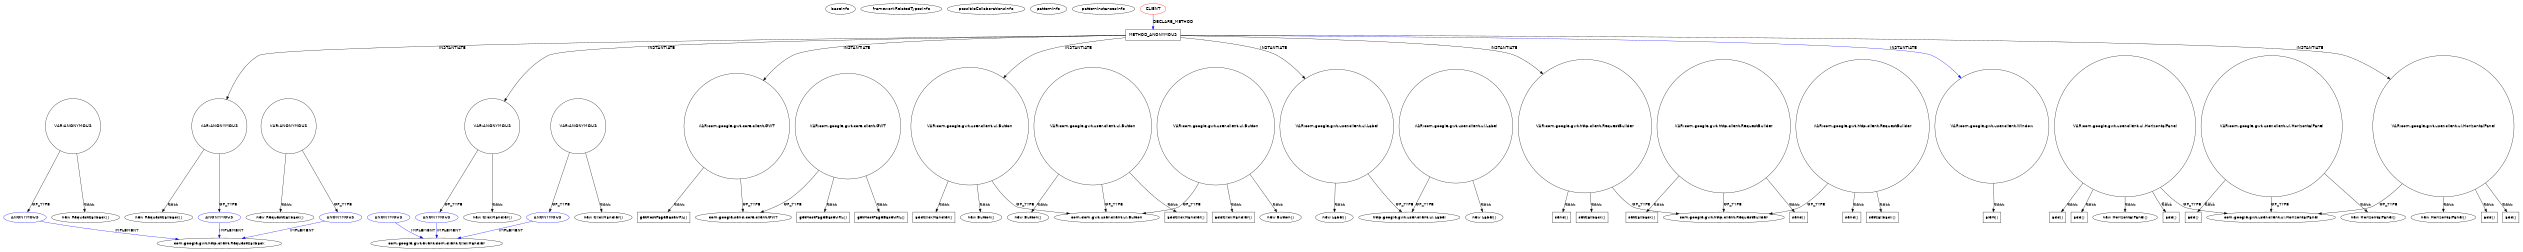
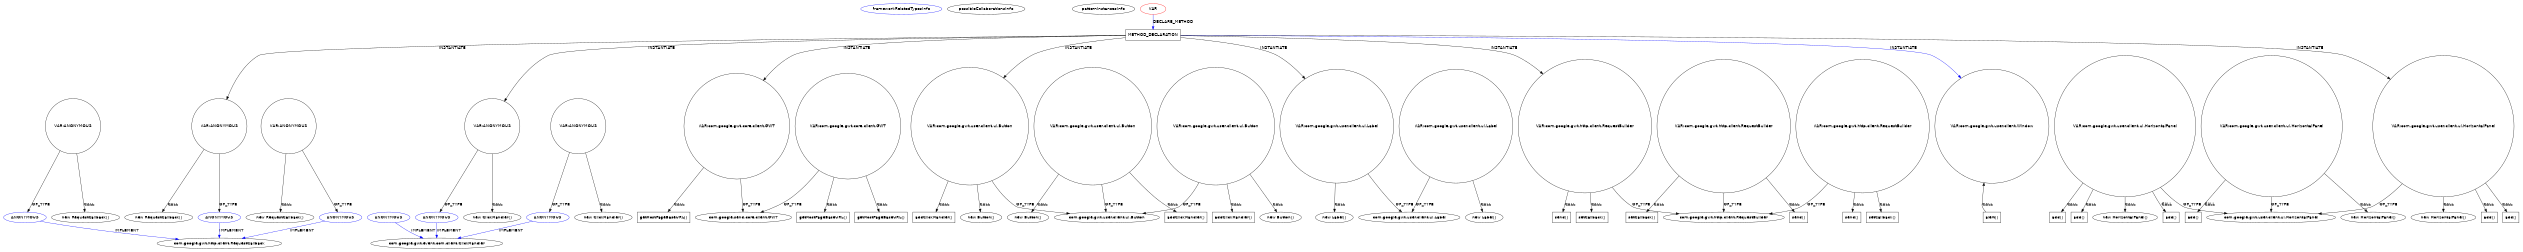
  digraph {
    fontname="DejaVu Sans"
    node [fontname="DejaVu Sans" isFrameworkType=false vertexType=VARIABLE_EXPRESION]
    edge [fontname="DejaVu Sans"]
-   baseInfo [category=pattern graphId=298 isAnonymous=false possibleRelation=false isFrameworkType="" vertexType=""]
-   frameworkRelatedTypesInfo [isFrameworkType="" vertexType=""]
+   frameworkRelatedTypesInfo [color=blue isFrameworkType="" vertexType=""]
    possibleCollaborationsInfo [isFrameworkType="" vertexType=""]
-   patternInfo [frequency=2.0 patternRootClient=0 isFrameworkType="" vertexType=""]
    patternInstancesInfo [0="12010994-GLI-TP1~/12010994-GLI-TP1/GLI-TP1-master/src/main/java/fr/istic/m2gl/gli/client/gli.java~gli~1" 1="12010994-GLI-TP1~/12010994-GLI-TP1/GLI-TP1-master/src/main/java/fr/istic/m2gl/gli/client/TableWidget.java~TableWidget~8" isFrameworkType="" vertexType=""]
    n6 [label="com.google.gwt.http.client.RequestCallback" vertexType=FRAMEWORK_INTERFACE_TYPE]
    n7 [color=blue label=ANONYMOUS vertexType=REFERENCE_ANONYMOUS_DECLARATION]
    n8 [color=blue label=ANONYMOUS vertexType=REFERENCE_ANONYMOUS_DECLARATION]
    n9 [color=blue label=ANONYMOUS vertexType=REFERENCE_ANONYMOUS_DECLARATION]
    n10 [label="VAR:ANONYMOUS" shape=circle]
    n11 [label="new RequestCallback()" vertexType=CONSTRUCTOR_CALL]
    n12 [label="VAR:ANONYMOUS" shape=circle]
    n13 [label="new RequestCallback()" vertexType=CONSTRUCTOR_CALL]
    n14 [label="VAR:ANONYMOUS" shape=circle]
    n15 [label="new RequestCallback()" vertexType=CONSTRUCTOR_CALL]
-   n16 [label=METHOD_ANONYMOUS shape=box vertexType=CLIENT_METHOD_DECLARATION]
+   n16 [label=METHOD_DECLARATION shape=box vertexType=CLIENT_METHOD_DECLARATION]
    n17 [label="VAR:ANONYMOUS" shape=circle]
    n18 [label="VAR:com.google.gwt.core.client.GWT" shape=circle]
    n19 [label="VAR:com.google.gwt.user.client.ui.Button" shape=circle]
    n20 [label="VAR:com.google.gwt.user.client.ui.Label" shape=circle]
    n21 [label="VAR:com.google.gwt.http.client.RequestBuilder" shape=circle]
    n22 [label="VAR:com.google.gwt.user.client.Window" shape=circle]
    n23 [label="VAR:com.google.gwt.user.client.ui.HorizontalPanel" shape=circle]
    n24 [color=blue label=ANONYMOUS vertexType=REFERENCE_ANONYMOUS_DECLARATION]
    n25 [label="new ClickHandler()" vertexType=CONSTRUCTOR_CALL]
    n26 [label="getHostPageBaseURL()" shape=box vertexType=INSIDE_CALL]
    n27 [label="com.google.send.core.client.GWT" vertexType=FRAMEWORK_CLASS_TYPE]
    n28 [label="addClickHandler()" shape=box vertexType=INSIDE_CALL]
    n29 [label="new Button()" vertexType=CONSTRUCTOR_CALL]
-   n30 [label="com.dom.gwt.user.client.ui.Button" vertexType=FRAMEWORK_CLASS_TYPE]
+   n30 [label="com.google.gwt.user.client.ui.Button" vertexType=FRAMEWORK_CLASS_TYPE]
    n31 [label="new Label()" vertexType=CONSTRUCTOR_CALL]
-   n32 [label="http.google.gwt.user.client.ui.Label" vertexType=FRAMEWORK_CLASS_TYPE]
+   n32 [label="com.google.gwt.user.client.ui.Label" vertexType=FRAMEWORK_CLASS_TYPE]
    n33 [label="send()" shape=box vertexType=INSIDE_CALL]
    n34 [label="setCallback()" shape=box vertexType=INSIDE_CALL]
    n35 [label="com.google.gwt.http.client.RequestBuilder" vertexType=FRAMEWORK_CLASS_TYPE]
    n36 [label="alert()" shape=box vertexType=INSIDE_CALL]
    n37 [label="com.google.gwt.user.client.ui.HorizontalPanel" vertexType=FRAMEWORK_CLASS_TYPE]
    n38 [label="add()" shape=box vertexType=INSIDE_CALL]
    n39 [label="add()" shape=box vertexType=INSIDE_CALL]
    n40 [label="new HorizontalPanel()" vertexType=CONSTRUCTOR_CALL]
-   n41 [color=red label=CLIENT vertexType=ROOT_CLIENT_CLASS_DECLARATION]
-   n42 [label="com.google.gwt.event.dom.client.ClickHandler" vertexType=FRAMEWORK_INTERFACE_TYPE]
+   n41 [color=red label=VAR vertexType=ROOT_CLIENT_CLASS_DECLARATION]
+   n42 [label="com.google.gwt.event.com.client.ClickHandler" vertexType=FRAMEWORK_INTERFACE_TYPE]
    n43 [color=blue label=ANONYMOUS vertexType=REFERENCE_ANONYMOUS_DECLARATION]
    n44 [color=blue label=ANONYMOUS vertexType=REFERENCE_ANONYMOUS_DECLARATION]
    n45 [label="VAR:ANONYMOUS" shape=circle]
    n46 [label="new ClickHandler()" vertexType=CONSTRUCTOR_CALL]
    n47 [label="VAR:com.google.gwt.core.client.GWT" shape=circle]
    n48 [label="getHostPageBaseURL()" shape=box vertexType=INSIDE_CALL]
    n49 [label="getHostPageBaseURL()" shape=box vertexType=INSIDE_CALL]
    n50 [label="VAR:com.google.gwt.user.client.ui.Label" shape=circle]
    n51 [label="new Label()" vertexType=CONSTRUCTOR_CALL]
    n52 [label="VAR:com.google.gwt.user.client.ui.Button" shape=circle]
    n53 [label="addClickHandler()" shape=box vertexType=INSIDE_CALL]
    n54 [label="new Button()" vertexType=CONSTRUCTOR_CALL]
    n55 [label="VAR:com.google.gwt.user.client.ui.Button" shape=circle]
    n56 [label="addClickHandler()" shape=box vertexType=INSIDE_CALL]
    n57 [label="new Button()" vertexType=CONSTRUCTOR_CALL]
    n58 [label="VAR:com.google.gwt.http.client.RequestBuilder" shape=circle]
    n59 [label="send()" shape=box vertexType=INSIDE_CALL]
    n60 [label="setCallback()" shape=box vertexType=INSIDE_CALL]
    n61 [label="VAR:com.google.gwt.http.client.RequestBuilder" shape=circle]
    n62 [label="send()" shape=box vertexType=INSIDE_CALL]
    n63 [label="setCallback()" shape=box vertexType=INSIDE_CALL]
    n64 [label="VAR:com.google.gwt.user.client.ui.HorizontalPanel" shape=circle]
    n65 [label="new HorizontalPanel()" vertexType=CONSTRUCTOR_CALL]
    n66 [label="add()" shape=box vertexType=INSIDE_CALL]
    n67 [label="add()" shape=box vertexType=INSIDE_CALL]
    n68 [label="add()" shape=box vertexType=INSIDE_CALL]
    n69 [label="VAR:com.google.gwt.user.client.ui.HorizontalPanel" shape=circle]
    n70 [label="new HorizontalPanel()" vertexType=CONSTRUCTOR_CALL]
    n71 [label="add()" shape=box vertexType=INSIDE_CALL]
    n7 -> n6 [color=blue label=IMPLEMENT]
    n8 -> n6 [color=blue label=IMPLEMENT]
    n9 -> n6 [color=blue label=IMPLEMENT]
    n10 -> n8 [label=OF_TYPE]
    n10 -> n11 [label=CALL]
    n12 -> n7 [label=OF_TYPE]
    n12 -> n13 [label=CALL]
    n14 -> n9 [label=OF_TYPE]
    n14 -> n15 [label=CALL]
    n16 -> n10 [label=INSTANTIATE]
    n16 -> n17 [label=INSTANTIATE]
    n16 -> n18 [label=INSTANTIATE]
    n16 -> n19 [label=INSTANTIATE]
    n16 -> n20 [label=INSTANTIATE]
    n16 -> n21 [label=INSTANTIATE]
    n16 -> n22 [color=blue label=INSTANTIATE]
    n16 -> n23 [label=INSTANTIATE]
    n17 -> n24 [label=OF_TYPE]
    n17 -> n25 [label=CALL]
    n18 -> n26 [label=CALL]
    n18 -> n27 [label=OF_TYPE]
    n19 -> n28 [label=CALL]
    n19 -> n29 [label=CALL]
    n19 -> n30 [label=OF_TYPE]
    n20 -> n31 [label=CALL]
    n20 -> n32 [label=OF_TYPE]
    n21 -> n33 [label=CALL]
    n21 -> n34 [label=CALL]
    n21 -> n35 [label=OF_TYPE]
-   n22 -> n36 [label=CALL]
+   n36 -> n22 [label=CALL]
    n23 -> n37 [label=OF_TYPE]
    n23 -> n38 [label=CALL]
    n23 -> n39 [label=CALL]
    n23 -> n40 [label=CALL]
    n24 -> n42 [color=blue label=IMPLEMENT]
    n41 -> n16 [color=blue label=DECLARE_METHOD]
    n43 -> n42 [color=blue label=IMPLEMENT]
    n44 -> n42 [color=blue label=IMPLEMENT]
    n45 -> n44 [label=OF_TYPE]
    n45 -> n46 [label=CALL]
    n47 -> n27 [label=OF_TYPE]
    n47 -> n48 [label=CALL]
    n47 -> n49 [label=CALL]
    n50 -> n32 [label=OF_TYPE]
    n50 -> n51 [label=CALL]
    n52 -> n30 [label=OF_TYPE]
    n52 -> n53 [label=CALL]
    n52 -> n54 [label=CALL]
    n55 -> n30 [label=OF_TYPE]
    n55 -> n56 [label=CALL]
    n55 -> n57 [label=CALL]
    n58 -> n35 [label=OF_TYPE]
    n58 -> n59 [label=CALL]
    n58 -> n60 [label=CALL]
    n61 -> n35 [label=OF_TYPE]
    n61 -> n62 [label=CALL]
    n61 -> n63 [label=CALL]
    n64 -> n37 [label=OF_TYPE]
    n64 -> n65 [label=CALL]
    n64 -> n66 [label=CALL]
    n64 -> n67 [label=CALL]
    n64 -> n68 [label=CALL]
    n69 -> n37 [label=OF_TYPE]
    n69 -> n70 [label=CALL]
    n69 -> n71 [label=CALL]
  }
